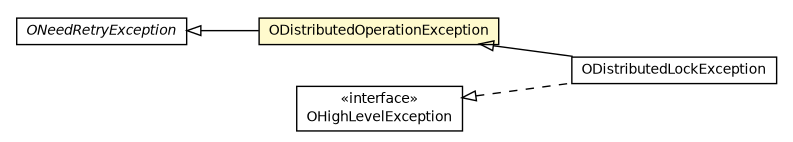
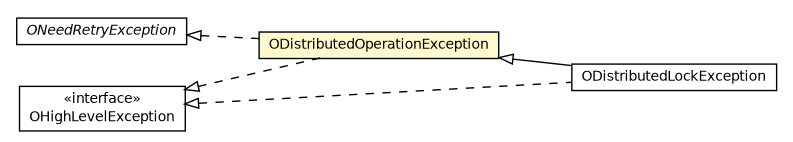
  digraph {
    nodesep=0.25
    rankdir=LR
    ranksep=0.5
    node [fontcolor=black fontname=Helvetica fontsize=10.0 shape=plaintext]
    edge [arrowtail=empty dir=back fontname=Helvetica fontsize=10 headport=p labelfontname=Helvetica labelfontsize=10 tailport=p]
    n1 [label=<<table title="com.orientechnologies.common.concur.ONeedRetryException" border="0" cellborder="1" cellspacing="0" cellpadding="2" port="p" href="../../../../common/concur/ONeedRetryException.html"> 		<tr><td><table border="0" cellspacing="0" cellpadding="1"> <tr><td align="center" balign="center"><font face="Helvetica-Oblique"> ONeedRetryException </font></td></tr> 		</table></td></tr> 		</table>>]
    n2 [label=<<table title="com.orientechnologies.orient.server.distributed.task.ODistributedOperationException" border="0" cellborder="1" cellspacing="0" cellpadding="2" port="p" bgcolor="lemonChiffon" href="./ODistributedOperationException.html"> 		<tr><td><table border="0" cellspacing="0" cellpadding="1"> <tr><td align="center" balign="center"> ODistributedOperationException </td></tr> 		</table></td></tr> 		</table>>]
    n3 [label=<<table title="com.orientechnologies.orient.server.distributed.task.ODistributedLockException" border="0" cellborder="1" cellspacing="0" cellpadding="2" port="p" href="./ODistributedLockException.html"> 		<tr><td><table border="0" cellspacing="0" cellpadding="1"> <tr><td align="center" balign="center"> ODistributedLockException </td></tr> 		</table></td></tr> 		</table>>]
    n4 [label=<<table title="com.orientechnologies.common.exception.OHighLevelException" border="0" cellborder="1" cellspacing="0" cellpadding="2" port="p" href="../../../../common/exception/OHighLevelException.html"> 		<tr><td><table border="0" cellspacing="0" cellpadding="1"> <tr><td align="center" balign="center"> &#171;interface&#187; </td></tr> <tr><td align="center" balign="center"> OHighLevelException </td></tr> 		</table></td></tr> 		</table>>]
-   n1 -> n2
+   n1 -> n2 [style=dashed]
    n2 -> n3
+   n4 -> n2 [style=dashed]
    n4 -> n3 [style=dashed]
  }
